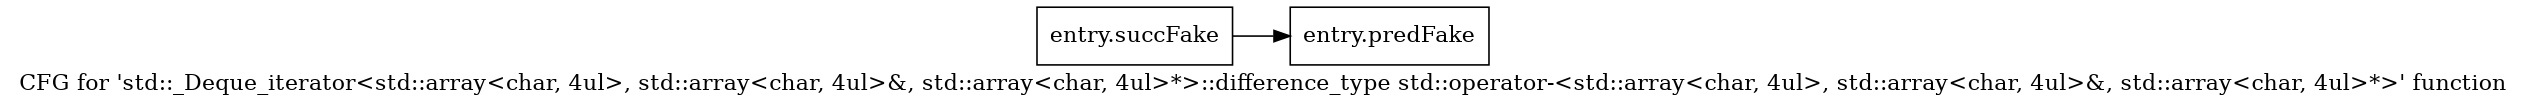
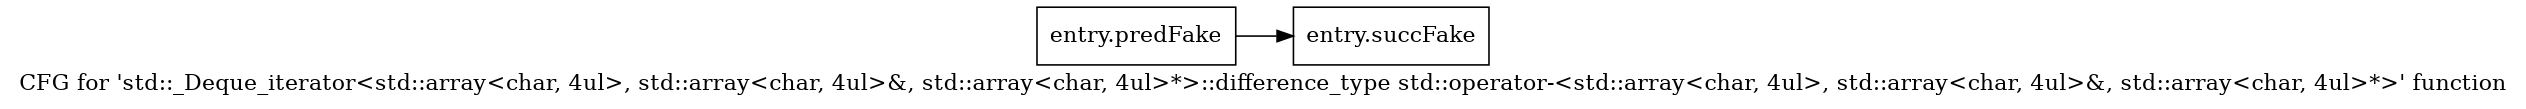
  digraph {
    label="CFG for 'std::_Deque_iterator\<std::array\<char, 4ul\>, std::array\<char, 4ul\>&, std::array\<char, 4ul\>*\>::difference_type std::operator-\<std::array\<char, 4ul\>, std::array\<char, 4ul\>&, std::array\<char, 4ul\>*\>' function"
    rankdir=LR
    node [shape=record]
    n1 [label="{entry.predFake}"]
    n2 [filename="/tools/Xilinx/Vitis_HLS/2022.1/tps/lnx64/gcc-8.3.0/lib/gcc/x86_64-pc-linux-gnu/8.3.0/../../../../include/c++/8.3.0/bits/stl_deque.h" label="{entry.succFake}" linenumber=355]
-   n2 -> n1 [execusionnum=256 filename="/tools/Xilinx/Vitis_HLS/2022.1/tps/lnx64/gcc-8.3.0/lib/gcc/x86_64-pc-linux-gnu/8.3.0/../../../../include/c++/8.3.0/bits/stl_deque.h"]
+   n1 -> n2 [execusionnum=256 filename="/tools/Xilinx/Vitis_HLS/2022.1/tps/lnx64/gcc-8.3.0/lib/gcc/x86_64-pc-linux-gnu/8.3.0/../../../../include/c++/8.3.0/bits/stl_deque.h"]
  }
